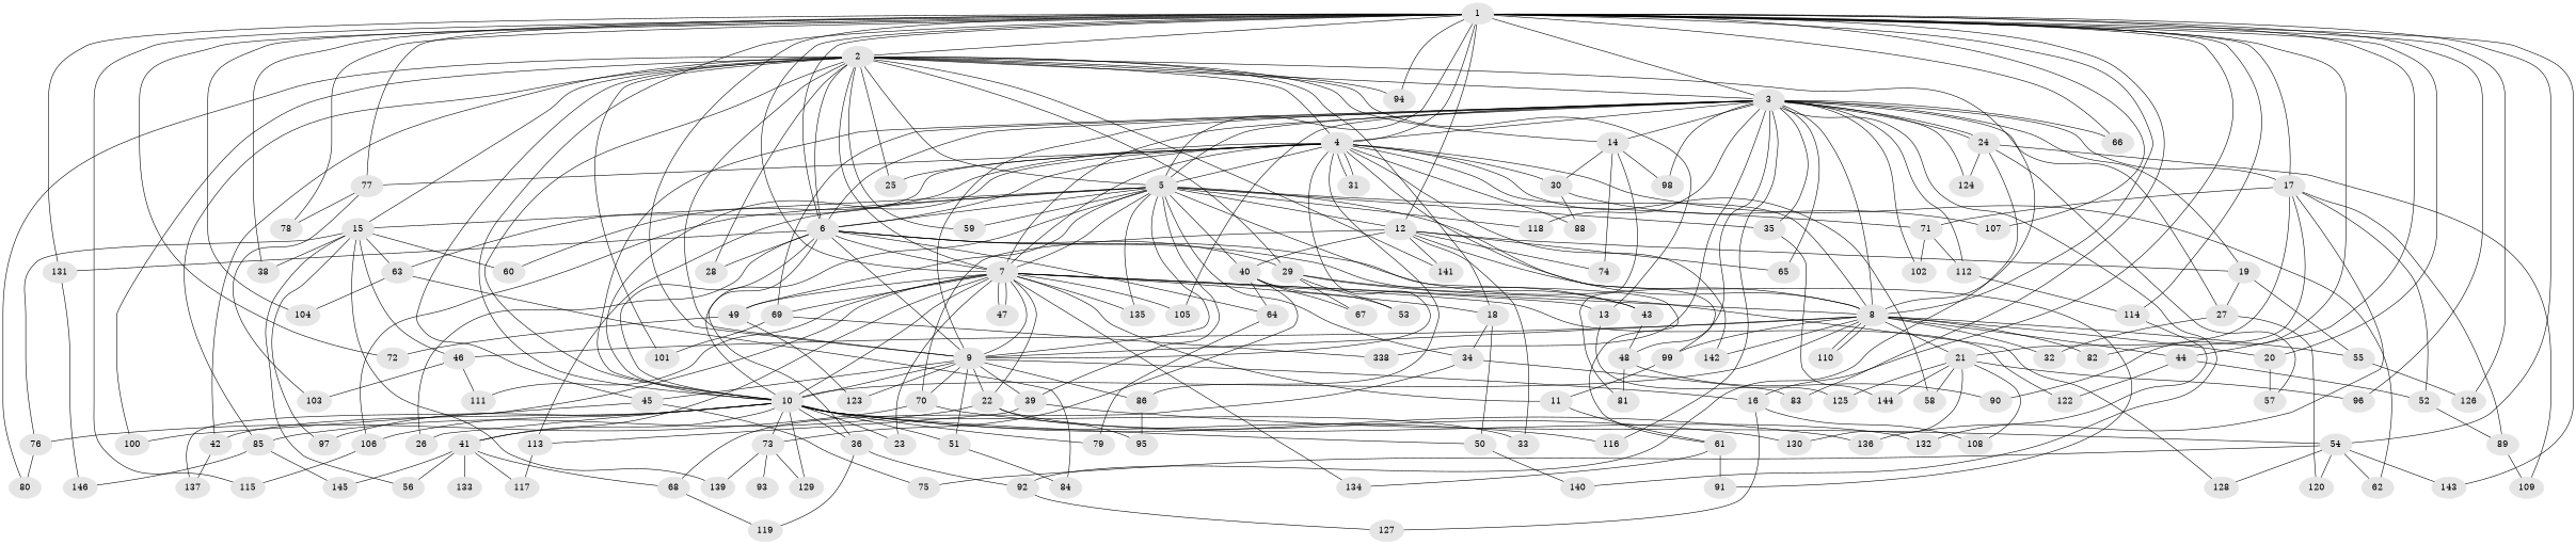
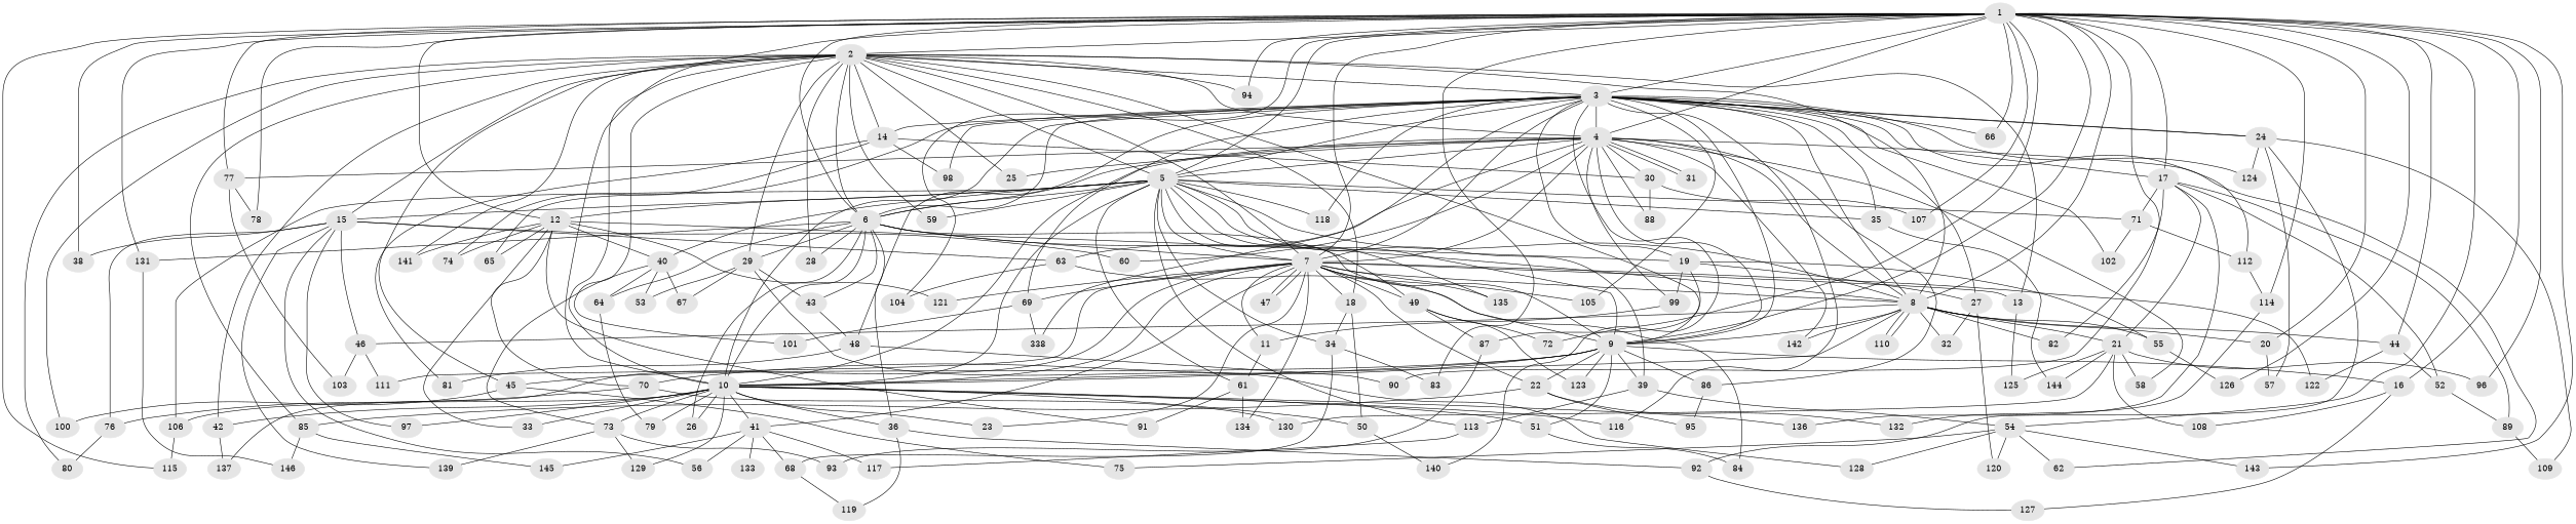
  graph {
    node [color=gray90 style=filled]
    1
    2
    3
    4
    5
    6
    7
    8
    9
    10
    12
    16
    17
    20
    38
    44
    54
    66
    72
    77
    78
    83
    90
    94
    96
    104
    107
    114
    115
    126
    131
    143
    13
    14
    15
    18
    25
    28
    29
    42
    45
    59
    80
    85
    100
    101
    141
    19
    24
    27
    35
    48
    65
    69
    98
    102
    105
    112
    116
    118
    124
    n62 [label=338]
    140
    30
    31
    58
    60
    62
    63
    86
    88
    99
    142
    34
    39
    40
    49
    61
    71
    106
    113
    135
    26
    36
    43
    64
    11
    22
    23
    41
    47
    111
+   121
    122
    134
    137
    21
    32
    46
    55
    82
    110
    51
    70
    123
    33
    50
    73
    79
    97
    129
    136
    74
    91
    108
    127
    52
    89
    57
    120
    128
    75
    103
    132
    146
    125
    81
    56
    76
    139
    53
    67
    145
+   87
    92
    109
    144
    84
    95
    68
    117
    119
    133
    130
    93
    1 -- 2
    1 -- 3
    1 -- 4
    1 -- 5
    1 -- 6
    1 -- 7
    1 -- 8
    1 -- 9
    1 -- 10
    1 -- 12
    1 -- 16
    1 -- 17
    1 -- 20
    1 -- 38
    1 -- 44
    1 -- 54
    1 -- 66
    1 -- 72
    1 -- 77
    1 -- 78
    1 -- 83
    1 -- 90
    1 -- 94
    1 -- 96
    1 -- 104
    1 -- 107
    1 -- 114
    1 -- 115
    1 -- 126
    1 -- 131
    1 -- 143
    2 -- 3
    2 -- 4
    2 -- 5
    2 -- 6
    2 -- 7
    2 -- 8
    2 -- 9
    2 -- 10
    2 -- 94
    2 -- 13
    2 -- 14
    2 -- 15
    2 -- 18
    2 -- 25
    2 -- 28
    2 -- 29
    2 -- 42
    2 -- 45
    2 -- 59
    2 -- 80
    2 -- 85
    2 -- 100
    2 -- 101
    2 -- 141
    3 -- 4
    3 -- 5
    3 -- 6
    3 -- 7
    3 -- 8
    3 -- 9
    3 -- 10
    3 -- 17
    3 -- 66
    3 -- 14
    3 -- 19
    3 -- 24
    3 -- 24
    3 -- 27
    3 -- 35
    3 -- 48
    3 -- 65
    3 -- 69
    3 -- 98
    3 -- 102
    3 -- 105
    3 -- 112
    3 -- 116
    3 -- 118
    3 -- 124
    3 -- n62
    3 -- 140
    4 -- 5
    4 -- 6
    4 -- 7
    4 -- 8
    4 -- 9
    4 -- 10
    4 -- 77
    4 -- 25
    4 -- 30
    4 -- 31
    4 -- 31
    4 -- 58
    4 -- 60
    4 -- 62
    4 -- 63
    4 -- 86
    4 -- 88
    4 -- 99
    4 -- 142
    5 -- 6
    5 -- 7
    5 -- 8
    5 -- 9
    5 -- 10
    5 -- 12
    5 -- 15
    5 -- 59
    5 -- 35
    5 -- 118
    5 -- 34
    5 -- 39
    5 -- 40
    5 -- 49
    5 -- 61
    5 -- 71
    5 -- 106
    5 -- 113
    5 -- 135
    6 -- 7
    6 -- 8
    6 -- 9
    6 -- 10
    6 -- 131
    6 -- 28
    6 -- 29
    6 -- 26
    6 -- 36
    6 -- 43
    6 -- 64
    7 -- 8
    7 -- 9
    7 -- 10
    7 -- 13
    7 -- 18
    7 -- 69
    7 -- 105
    7 -- 49
    7 -- 135
    7 -- 11
    7 -- 22
    7 -- 23
    7 -- 41
    7 -- 47
    7 -- 47
    7 -- 111
+   7 -- 121
    7 -- 122
    7 -- 134
    7 -- 137
    8 -- 9
    8 -- 10
    8 -- 20
    8 -- 44
-   8 -- 99
+   19 -- 99
    8 -- 142
    8 -- 21
    8 -- 32
    8 -- 46
    8 -- 55
    8 -- 82
    8 -- 110
    8 -- 110
    9 -- 10
    9 -- 16
    9 -- 45
    9 -- 86
    9 -- 39
    9 -- 22
    9 -- 51
    9 -- 70
    9 -- 123
    10 -- 42
    10 -- 116
    10 -- 106
    10 -- 26
    10 -- 36
    10 -- 23
    10 -- 41
    10 -- 51
    10 -- 33
    10 -- 50
    10 -- 73
    10 -- 79
    10 -- 97
    10 -- 129
    10 -- 136
    12 -- 141
    12 -- 19
    12 -- 65
    12 -- 40
+   12 -- 121
    12 -- 70
    12 -- 33
    12 -- 74
    12 -- 91
    16 -- 108
    16 -- 127
    17 -- 71
    17 -- 21
    17 -- 82
    17 -- 136
    17 -- 52
    17 -- 89
    20 -- 57
    44 -- 122
    44 -- 52
    54 -- 143
    54 -- 62
    54 -- 120
    54 -- 128
    54 -- 75
    77 -- 78
    77 -- 103
    114 -- 132
    131 -- 146
    13 -- 125
    14 -- 98
    14 -- 30
    14 -- 74
    14 -- 81
    15 -- 38
    15 -- 60
    15 -- 63
    15 -- 46
    15 -- 97
    15 -- 56
    15 -- 76
    15 -- 139
    18 -- 34
    18 -- 50
    29 -- 43
    29 -- 128
    29 -- 53
    29 -- 67
    42 -- 137
    45 -- 100
    45 -- 75
    85 -- 146
    85 -- 145
    19 -- 27
    19 -- 55
+   19 -- 87
    24 -- 124
    24 -- 57
    24 -- 92
    24 -- 109
    27 -- 32
    27 -- 120
    35 -- 144
    48 -- 90
    48 -- 81
    69 -- 101
    69 -- n62
    112 -- 114
    30 -- 107
    30 -- 88
    63 -- 104
    63 -- 84
    86 -- 95
    99 -- 11
    34 -- 83
    34 -- 68
    39 -- 54
    39 -- 113
    40 -- 64
    40 -- 73
    40 -- 53
    40 -- 67
    49 -- 72
    49 -- 123
+   49 -- 87
    61 -- 134
    61 -- 91
    71 -- 102
    71 -- 112
    106 -- 115
    113 -- 117
    36 -- 92
    36 -- 119
    43 -- 48
    64 -- 79
    11 -- 61
    22 -- 85
    22 -- 132
    22 -- 95
    41 -- 56
    41 -- 145
    41 -- 68
    41 -- 117
    41 -- 133
    21 -- 96
    21 -- 58
    21 -- 108
    21 -- 125
    21 -- 144
    21 -- 130
    46 -- 111
    46 -- 103
    55 -- 126
    51 -- 84
    70 -- 76
    70 -- 130
    50 -- 140
    73 -- 129
    73 -- 139
    73 -- 93
    52 -- 89
    89 -- 109
    76 -- 80
+   87 -- 93
    92 -- 127
    68 -- 119
  }
